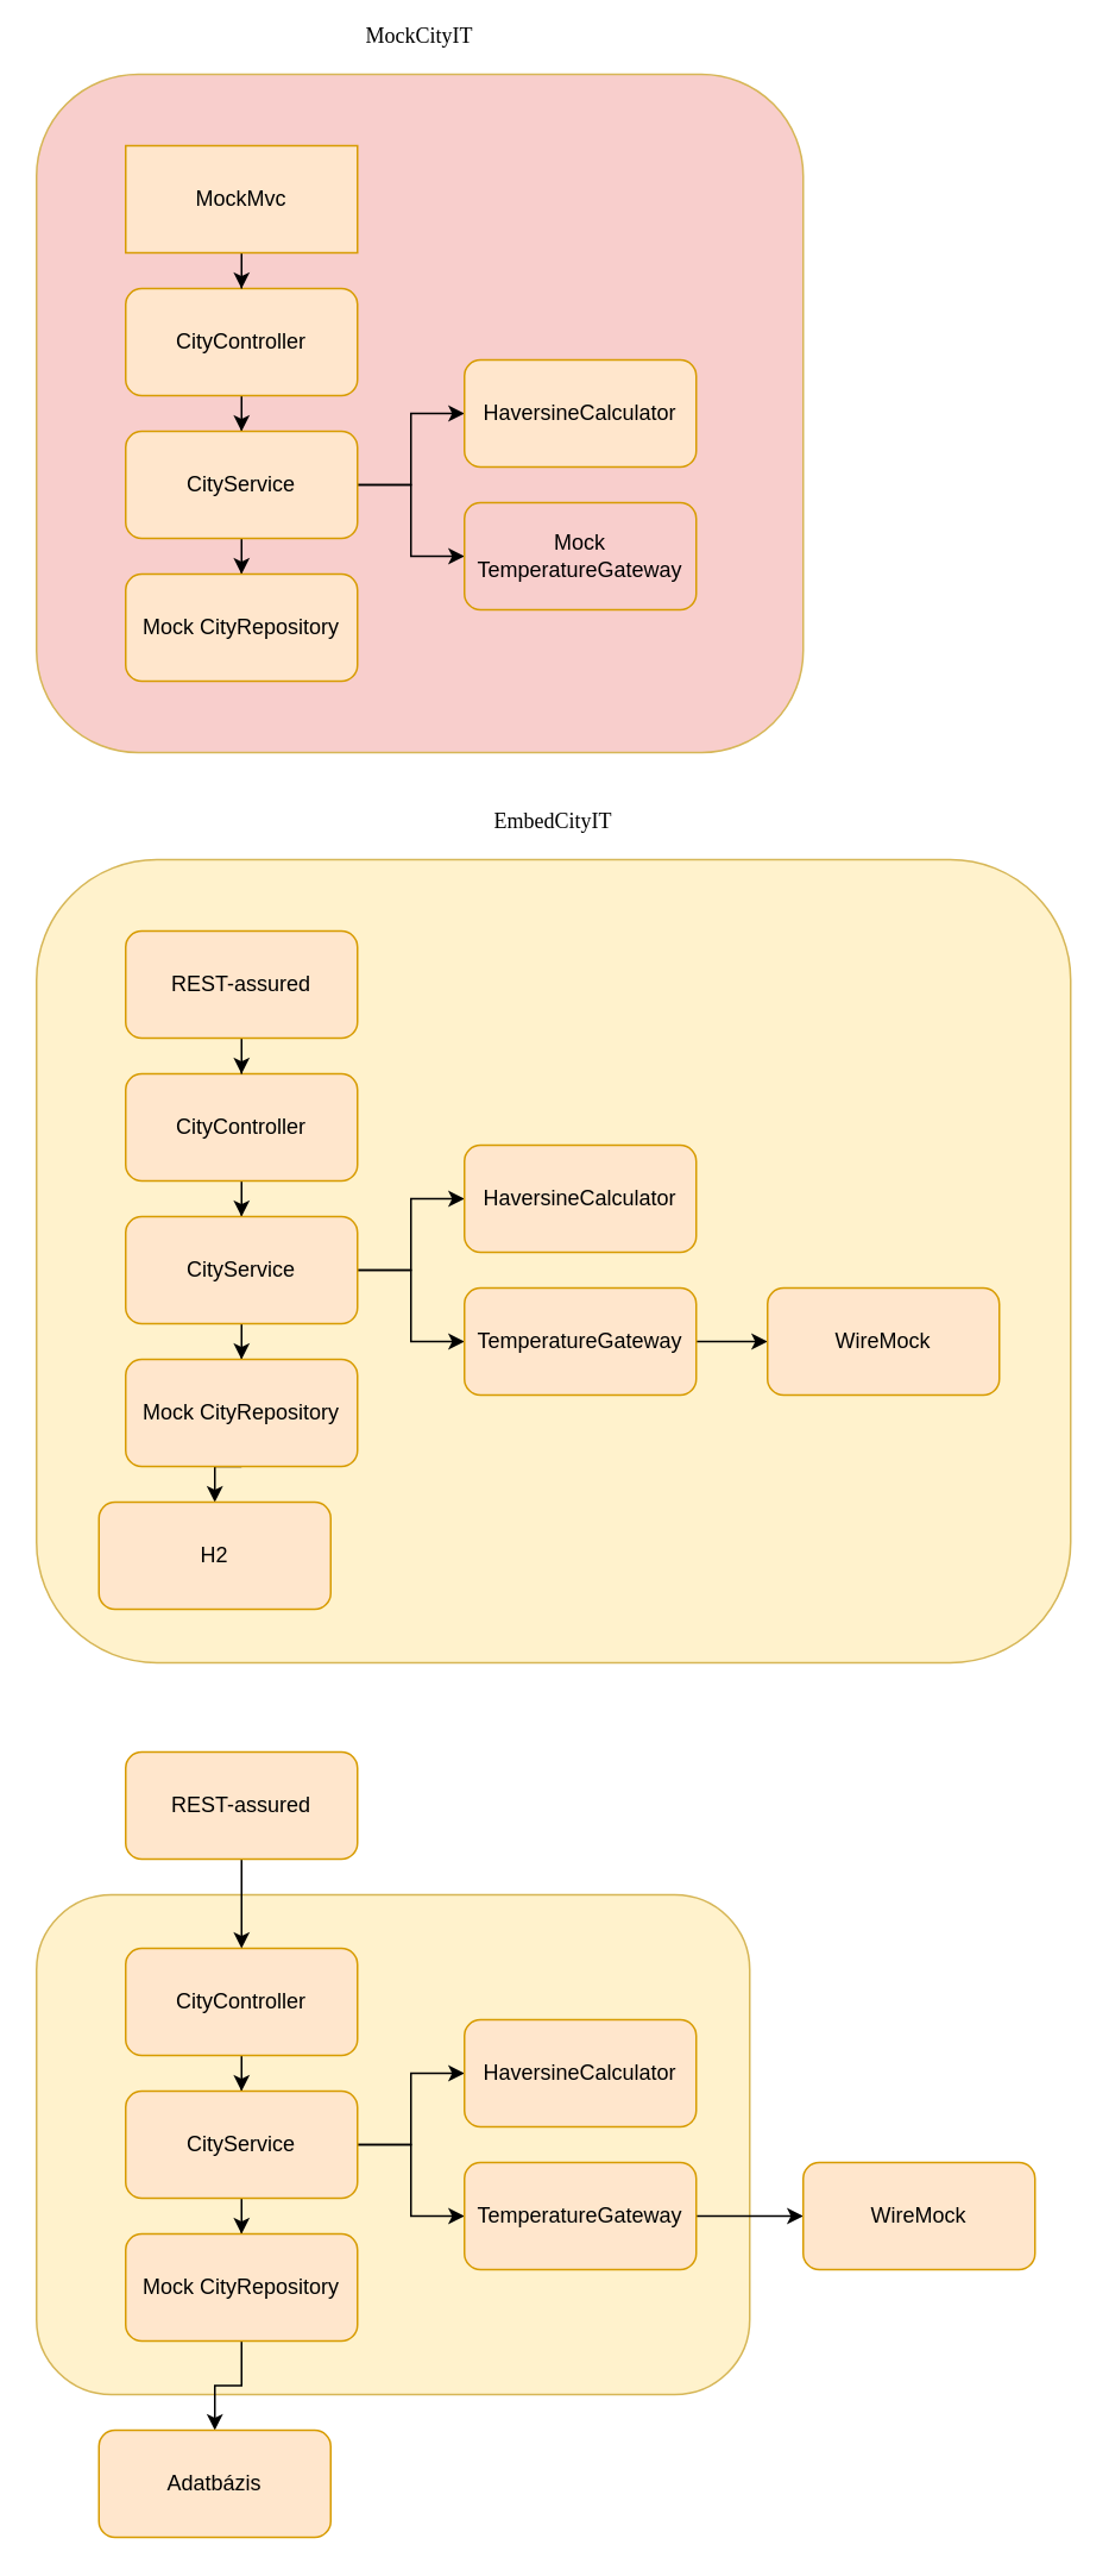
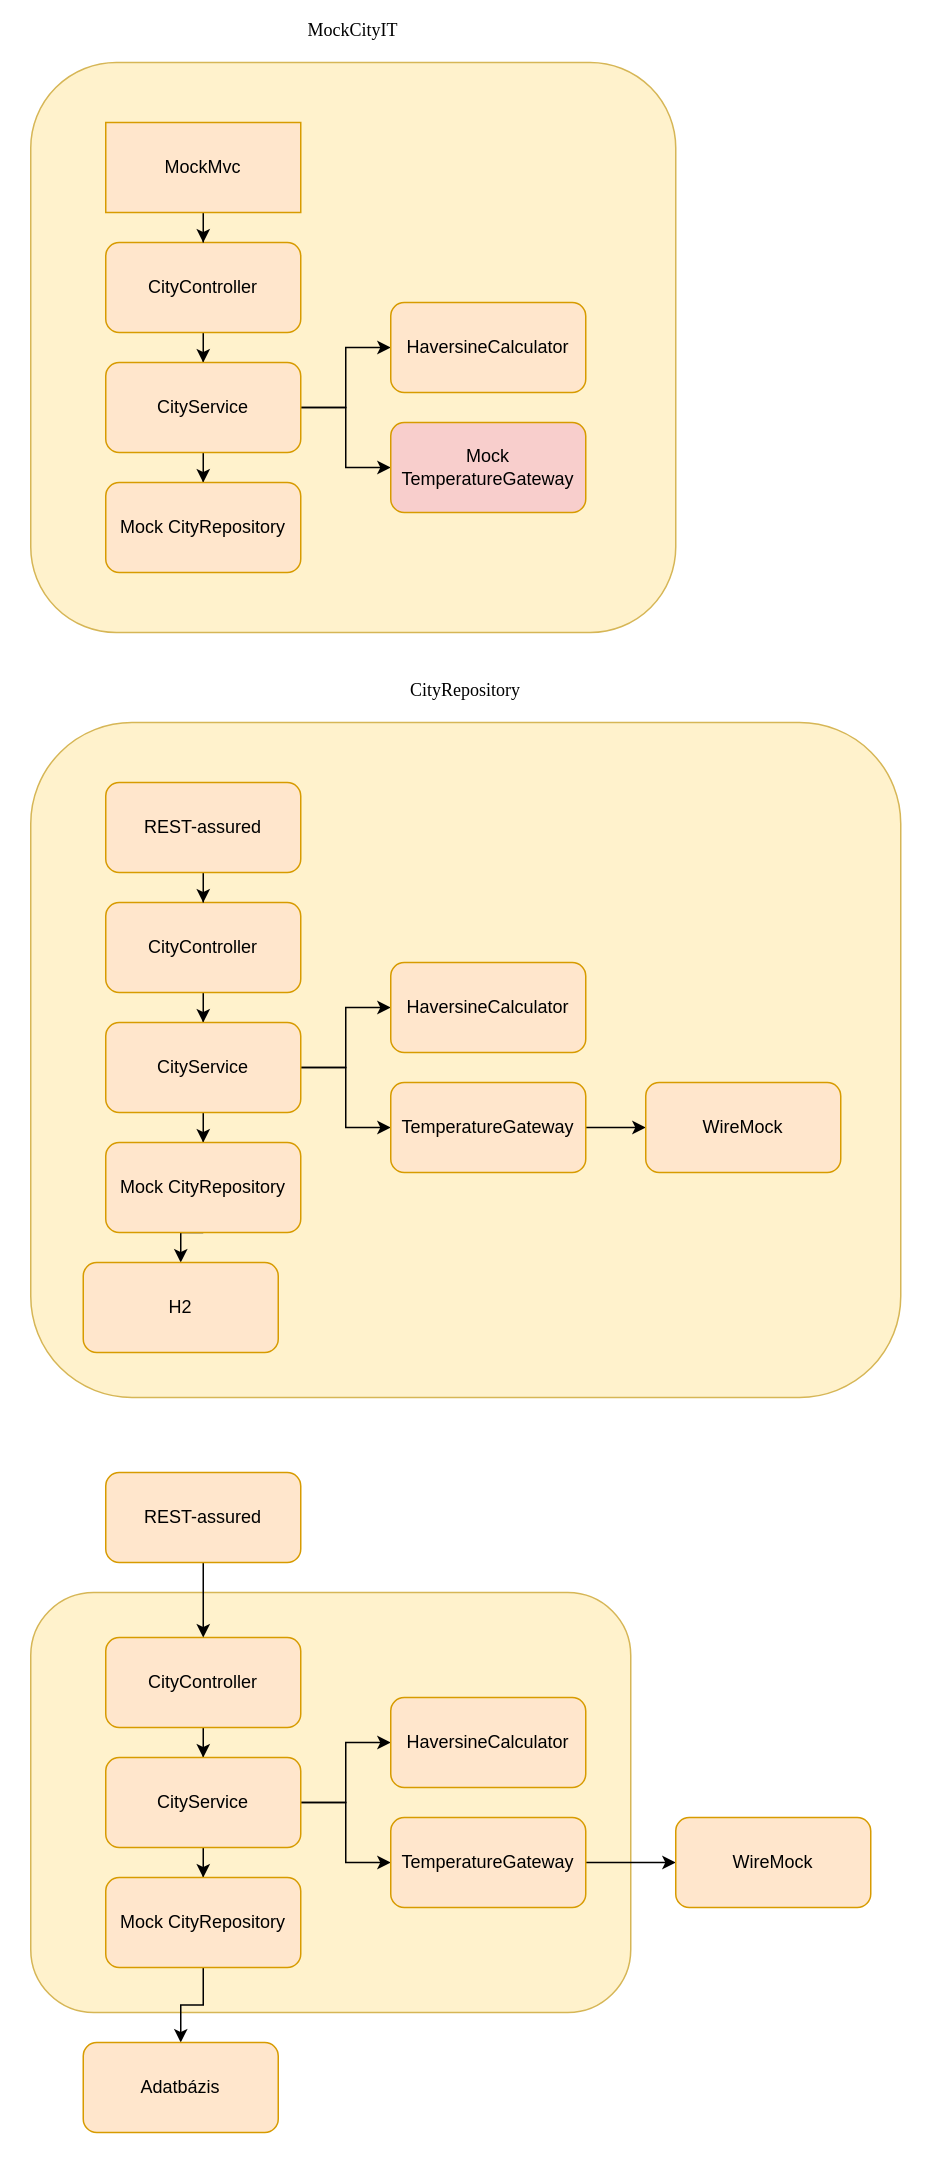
  <mxCell id="0" />
  <mxCell id="1" parent="0" />
- <mxCell id="2" value="&lt;pre style=&quot;background-color: #ffffff ; color: #000000 ; font-family: &amp;#34;consolas&amp;#34; ; font-size: 9 8pt&quot;&gt;MockCityIT&lt;/pre&gt;" style="rounded=1;whiteSpace=wrap;html=1;fillColor=#f8cecc;strokeColor=#d6b656;labelPosition=center;verticalLabelPosition=top;align=center;verticalAlign=bottom;" vertex="1" parent="1"><mxGeometry x="20" y="20" width="430" height="380" as="geometry" /></mxCell>
+ <mxCell id="2" value="&lt;pre style=&quot;background-color: #ffffff ; color: #000000 ; font-family: &amp;#34;consolas&amp;#34; ; font-size: 9 8pt&quot;&gt;MockCityIT&lt;/pre&gt;" style="rounded=1;whiteSpace=wrap;html=1;fillColor=#fff2cc;strokeColor=#d6b656;labelPosition=center;verticalLabelPosition=top;align=center;verticalAlign=bottom;" vertex="1" parent="1"><mxGeometry x="20" y="20" width="430" height="380" as="geometry" /></mxCell>
  <mxCell id="3" style="edgeStyle=orthogonalEdgeStyle;rounded=0;orthogonalLoop=1;jettySize=auto;html=1;exitX=0.5;exitY=1;exitDx=0;exitDy=0;" edge="1" parent="1" source="4" target="8"><mxGeometry relative="1" as="geometry" /></mxCell>
  <mxCell id="4" value="CityController" style="rounded=1;whiteSpace=wrap;html=1;fillColor=#ffe6cc;strokeColor=#d79b00;" vertex="1" parent="1"><mxGeometry x="70" y="140" width="130" height="60" as="geometry" /></mxCell>
  <mxCell id="5" style="edgeStyle=orthogonalEdgeStyle;rounded=0;orthogonalLoop=1;jettySize=auto;html=1;exitX=0.5;exitY=1;exitDx=0;exitDy=0;" edge="1" parent="1" source="8" target="9"><mxGeometry relative="1" as="geometry" /></mxCell>
  <mxCell id="6" style="edgeStyle=orthogonalEdgeStyle;rounded=0;orthogonalLoop=1;jettySize=auto;html=1;exitX=1;exitY=0.5;exitDx=0;exitDy=0;" edge="1" parent="1" source="8" target="10"><mxGeometry relative="1" as="geometry" /></mxCell>
  <mxCell id="7" style="edgeStyle=orthogonalEdgeStyle;rounded=0;orthogonalLoop=1;jettySize=auto;html=1;exitX=1;exitY=0.5;exitDx=0;exitDy=0;" edge="1" parent="1" source="8" target="11"><mxGeometry relative="1" as="geometry" /></mxCell>
  <mxCell id="8" value="CityService " style="rounded=1;whiteSpace=wrap;html=1;fillColor=#ffe6cc;strokeColor=#d79b00;" vertex="1" parent="1"><mxGeometry x="70" y="220" width="130" height="60" as="geometry" /></mxCell>
  <mxCell id="9" value="Mock CityRepository" style="rounded=1;whiteSpace=wrap;html=1;fillColor=#ffe6cc;strokeColor=#d79b00;" vertex="1" parent="1"><mxGeometry x="70" y="300" width="130" height="60" as="geometry" /></mxCell>
  <mxCell id="10" value="HaversineCalculator" style="rounded=1;whiteSpace=wrap;html=1;fillColor=#ffe6cc;strokeColor=#d79b00;" vertex="1" parent="1"><mxGeometry x="260" y="180" width="130" height="60" as="geometry" /></mxCell>
  <mxCell id="11" value="Mock TemperatureGateway" style="rounded=1;whiteSpace=wrap;html=1;fillColor=#f8cecc;strokeColor=#d79b00;" vertex="1" parent="1"><mxGeometry x="260" y="260" width="130" height="60" as="geometry" /></mxCell>
  <mxCell id="12" style="edgeStyle=orthogonalEdgeStyle;rounded=0;orthogonalLoop=1;jettySize=auto;html=1;exitX=0.5;exitY=1;exitDx=0;exitDy=0;" edge="1" parent="1" source="13" target="4"><mxGeometry relative="1" as="geometry" /></mxCell>
  <mxCell id="13" value="MockMvc" style="whiteSpace=wrap;html=1;fillColor=#ffe6cc;strokeColor=#d79b00;rounded=0;" vertex="1" parent="1"><mxGeometry x="70" y="60" width="130" height="60" as="geometry" /></mxCell>
- <mxCell id="14" value="&lt;pre style=&quot;background-color: #ffffff ; color: #000000 ; font-family: &amp;#34;consolas&amp;#34; ; font-size: 9 8pt&quot;&gt;EmbedCityIT&lt;/pre&gt;" style="rounded=1;whiteSpace=wrap;html=1;fillColor=#fff2cc;strokeColor=#d6b656;labelPosition=center;verticalLabelPosition=top;align=center;verticalAlign=bottom;" vertex="1" parent="1"><mxGeometry x="20" y="460" width="580" height="450" as="geometry" /></mxCell>
+ <mxCell id="14" value="&lt;pre style=&quot;background-color: #ffffff ; color: #000000 ; font-family: &amp;#34;consolas&amp;#34; ; font-size: 9 8pt&quot;&gt;CityRepository&lt;/pre&gt;" style="rounded=1;whiteSpace=wrap;html=1;fillColor=#fff2cc;strokeColor=#d6b656;labelPosition=center;verticalLabelPosition=top;align=center;verticalAlign=bottom;" vertex="1" parent="1"><mxGeometry x="20" y="460" width="580" height="450" as="geometry" /></mxCell>
  <mxCell id="15" style="edgeStyle=orthogonalEdgeStyle;rounded=0;orthogonalLoop=1;jettySize=auto;html=1;exitX=0.5;exitY=1;exitDx=0;exitDy=0;" edge="1" parent="1" source="16" target="20"><mxGeometry relative="1" as="geometry" /></mxCell>
  <mxCell id="16" value="CityController" style="rounded=1;whiteSpace=wrap;html=1;fillColor=#ffe6cc;strokeColor=#d79b00;" vertex="1" parent="1"><mxGeometry x="70" y="580" width="130" height="60" as="geometry" /></mxCell>
  <mxCell id="17" style="edgeStyle=orthogonalEdgeStyle;rounded=0;orthogonalLoop=1;jettySize=auto;html=1;exitX=0.5;exitY=1;exitDx=0;exitDy=0;" edge="1" parent="1" source="20" target="22"><mxGeometry relative="1" as="geometry" /></mxCell>
  <mxCell id="18" style="edgeStyle=orthogonalEdgeStyle;rounded=0;orthogonalLoop=1;jettySize=auto;html=1;exitX=1;exitY=0.5;exitDx=0;exitDy=0;" edge="1" parent="1" source="20" target="23"><mxGeometry relative="1" as="geometry" /></mxCell>
  <mxCell id="19" style="edgeStyle=orthogonalEdgeStyle;rounded=0;orthogonalLoop=1;jettySize=auto;html=1;exitX=1;exitY=0.5;exitDx=0;exitDy=0;" edge="1" parent="1" source="20" target="25"><mxGeometry relative="1" as="geometry" /></mxCell>
  <mxCell id="20" value="CityService " style="rounded=1;whiteSpace=wrap;html=1;fillColor=#ffe6cc;strokeColor=#d79b00;" vertex="1" parent="1"><mxGeometry x="70" y="660" width="130" height="60" as="geometry" /></mxCell>
  <mxCell id="21" style="edgeStyle=orthogonalEdgeStyle;rounded=0;orthogonalLoop=1;jettySize=auto;html=1;exitX=0.5;exitY=1;exitDx=0;exitDy=0;entryX=0.5;entryY=0;entryDx=0;entryDy=0;" edge="1" parent="1" source="22" target="29"><mxGeometry relative="1" as="geometry" /></mxCell>
  <mxCell id="22" value="Mock CityRepository" style="rounded=1;whiteSpace=wrap;html=1;fillColor=#ffe6cc;strokeColor=#d79b00;" vertex="1" parent="1"><mxGeometry x="70" y="740" width="130" height="60" as="geometry" /></mxCell>
  <mxCell id="23" value="HaversineCalculator" style="rounded=1;whiteSpace=wrap;html=1;fillColor=#ffe6cc;strokeColor=#d79b00;" vertex="1" parent="1"><mxGeometry x="260" y="620" width="130" height="60" as="geometry" /></mxCell>
  <mxCell id="24" style="edgeStyle=orthogonalEdgeStyle;rounded=0;orthogonalLoop=1;jettySize=auto;html=1;exitX=1;exitY=0.5;exitDx=0;exitDy=0;" edge="1" parent="1" source="25" target="28"><mxGeometry relative="1" as="geometry" /></mxCell>
  <mxCell id="25" value="TemperatureGateway" style="rounded=1;whiteSpace=wrap;html=1;fillColor=#ffe6cc;strokeColor=#d79b00;" vertex="1" parent="1"><mxGeometry x="260" y="700" width="130" height="60" as="geometry" /></mxCell>
  <mxCell id="26" style="edgeStyle=orthogonalEdgeStyle;rounded=0;orthogonalLoop=1;jettySize=auto;html=1;exitX=0.5;exitY=1;exitDx=0;exitDy=0;" edge="1" parent="1" source="27" target="16"><mxGeometry relative="1" as="geometry" /></mxCell>
  <mxCell id="27" value="REST-assured" style="rounded=1;whiteSpace=wrap;html=1;fillColor=#ffe6cc;strokeColor=#d79b00;" vertex="1" parent="1"><mxGeometry x="70" y="500" width="130" height="60" as="geometry" /></mxCell>
  <mxCell id="28" value="WireMock" style="rounded=1;whiteSpace=wrap;html=1;fillColor=#ffe6cc;strokeColor=#d79b00;" vertex="1" parent="1"><mxGeometry x="430" y="700" width="130" height="60" as="geometry" /></mxCell>
  <mxCell id="29" value="H2" style="rounded=1;whiteSpace=wrap;html=1;fillColor=#ffe6cc;strokeColor=#d79b00;" vertex="1" parent="1"><mxGeometry x="55" y="820" width="130" height="60" as="geometry" /></mxCell>
  <mxCell id="30" value="" style="rounded=1;whiteSpace=wrap;html=1;fillColor=#fff2cc;strokeColor=#d6b656;labelPosition=center;verticalLabelPosition=top;align=center;verticalAlign=bottom;" vertex="1" parent="1"><mxGeometry x="20" y="1040" width="400" height="280" as="geometry" /></mxCell>
  <mxCell id="31" style="edgeStyle=orthogonalEdgeStyle;rounded=0;orthogonalLoop=1;jettySize=auto;html=1;exitX=0.5;exitY=1;exitDx=0;exitDy=0;" edge="1" parent="1" source="32" target="36"><mxGeometry relative="1" as="geometry" /></mxCell>
  <mxCell id="32" value="CityController" style="rounded=1;whiteSpace=wrap;html=1;fillColor=#ffe6cc;strokeColor=#d79b00;" vertex="1" parent="1"><mxGeometry x="70" y="1070" width="130" height="60" as="geometry" /></mxCell>
  <mxCell id="33" style="edgeStyle=orthogonalEdgeStyle;rounded=0;orthogonalLoop=1;jettySize=auto;html=1;exitX=0.5;exitY=1;exitDx=0;exitDy=0;" edge="1" parent="1" source="36" target="38"><mxGeometry relative="1" as="geometry" /></mxCell>
  <mxCell id="34" style="edgeStyle=orthogonalEdgeStyle;rounded=0;orthogonalLoop=1;jettySize=auto;html=1;exitX=1;exitY=0.5;exitDx=0;exitDy=0;" edge="1" parent="1" source="36" target="39"><mxGeometry relative="1" as="geometry" /></mxCell>
  <mxCell id="35" style="edgeStyle=orthogonalEdgeStyle;rounded=0;orthogonalLoop=1;jettySize=auto;html=1;exitX=1;exitY=0.5;exitDx=0;exitDy=0;" edge="1" parent="1" source="36" target="41"><mxGeometry relative="1" as="geometry" /></mxCell>
  <mxCell id="36" value="CityService " style="rounded=1;whiteSpace=wrap;html=1;fillColor=#ffe6cc;strokeColor=#d79b00;" vertex="1" parent="1"><mxGeometry x="70" y="1150" width="130" height="60" as="geometry" /></mxCell>
  <mxCell id="37" style="edgeStyle=orthogonalEdgeStyle;rounded=0;orthogonalLoop=1;jettySize=auto;html=1;exitX=0.5;exitY=1;exitDx=0;exitDy=0;entryX=0.5;entryY=0;entryDx=0;entryDy=0;" edge="1" parent="1" source="38" target="45"><mxGeometry relative="1" as="geometry" /></mxCell>
  <mxCell id="38" value="Mock CityRepository" style="rounded=1;whiteSpace=wrap;html=1;fillColor=#ffe6cc;strokeColor=#d79b00;" vertex="1" parent="1"><mxGeometry x="70" y="1230" width="130" height="60" as="geometry" /></mxCell>
  <mxCell id="39" value="HaversineCalculator" style="rounded=1;whiteSpace=wrap;html=1;fillColor=#ffe6cc;strokeColor=#d79b00;" vertex="1" parent="1"><mxGeometry x="260" y="1110" width="130" height="60" as="geometry" /></mxCell>
  <mxCell id="40" style="edgeStyle=orthogonalEdgeStyle;rounded=0;orthogonalLoop=1;jettySize=auto;html=1;exitX=1;exitY=0.5;exitDx=0;exitDy=0;" edge="1" parent="1" source="41" target="44"><mxGeometry relative="1" as="geometry" /></mxCell>
  <mxCell id="41" value="TemperatureGateway" style="rounded=1;whiteSpace=wrap;html=1;fillColor=#ffe6cc;strokeColor=#d79b00;" vertex="1" parent="1"><mxGeometry x="260" y="1190" width="130" height="60" as="geometry" /></mxCell>
  <mxCell id="42" style="edgeStyle=orthogonalEdgeStyle;rounded=0;orthogonalLoop=1;jettySize=auto;html=1;exitX=0.5;exitY=1;exitDx=0;exitDy=0;" edge="1" parent="1" source="43" target="32"><mxGeometry relative="1" as="geometry" /></mxCell>
  <mxCell id="43" value="REST-assured" style="rounded=1;whiteSpace=wrap;html=1;fillColor=#ffe6cc;strokeColor=#d79b00;" vertex="1" parent="1"><mxGeometry x="70" y="960" width="130" height="60" as="geometry" /></mxCell>
  <mxCell id="44" value="WireMock" style="rounded=1;whiteSpace=wrap;html=1;fillColor=#ffe6cc;strokeColor=#d79b00;" vertex="1" parent="1"><mxGeometry x="450" y="1190" width="130" height="60" as="geometry" /></mxCell>
  <mxCell id="45" value="Adatbázis" style="rounded=1;whiteSpace=wrap;html=1;fillColor=#ffe6cc;strokeColor=#d79b00;" vertex="1" parent="1"><mxGeometry x="55" y="1340" width="130" height="60" as="geometry" /></mxCell>
